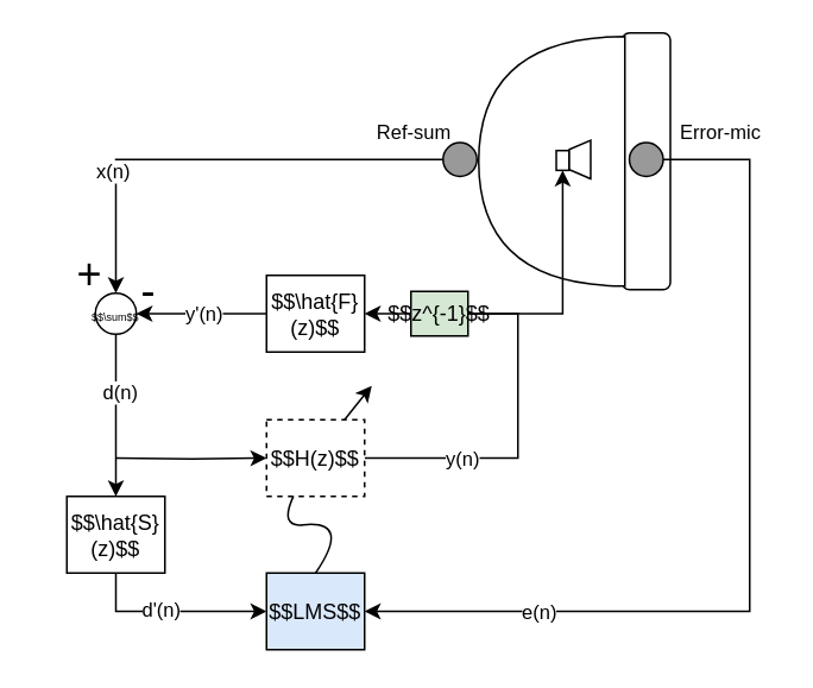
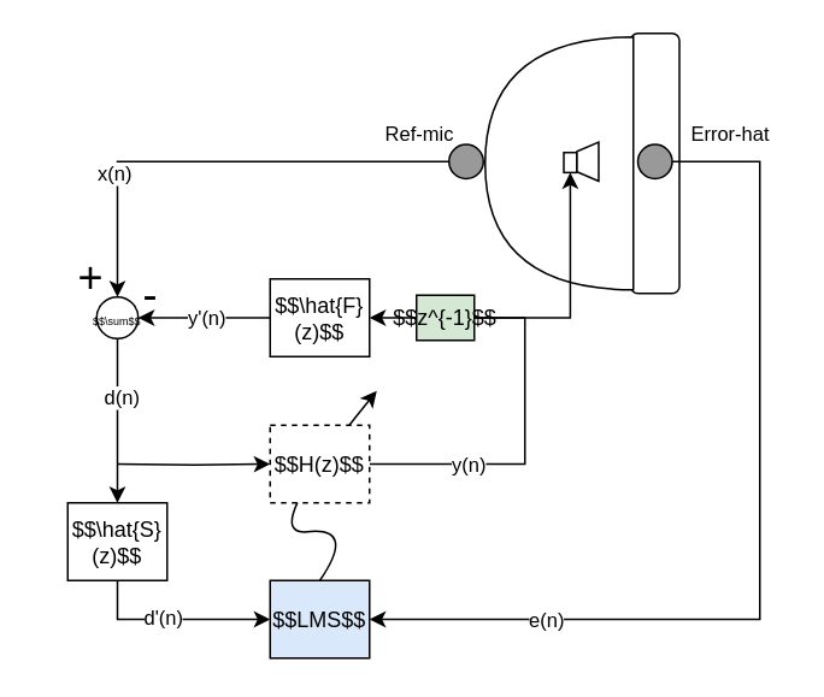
  <mxCell id="0" />
  <mxCell id="1" parent="0" />
  <mxCell id="2" value="" style="rounded=1;whiteSpace=wrap;html=1;rotation=90;" parent="1" vertex="1"><mxGeometry x="290" y="76.5" width="144" height="27" as="geometry" /></mxCell>
  <mxCell id="3" value="" style="shape=or;whiteSpace=wrap;html=1;rotation=-180;" parent="1" vertex="1"><mxGeometry x="268" y="20" width="82" height="140" as="geometry" /></mxCell>
  <mxCell id="4" style="edgeStyle=orthogonalEdgeStyle;rounded=0;orthogonalLoop=1;jettySize=auto;html=1;entryX=0.5;entryY=0;entryDx=0;entryDy=0;fontSize=6;" parent="1" source="6" target="27" edge="1"><mxGeometry relative="1" as="geometry" /></mxCell>
  <mxCell id="5" value="x(n)" style="edgeLabel;html=1;align=center;verticalAlign=middle;resizable=0;points=[];" vertex="1" connectable="0" parent="4"><mxGeometry x="0.467" y="-2" relative="1" as="geometry"><mxPoint as="offset" /></mxGeometry></mxCell>
  <mxCell id="6" value="" style="ellipse;whiteSpace=wrap;html=1;aspect=fixed;fillColor=#999999;" parent="1" vertex="1"><mxGeometry x="248" y="79.5" width="19" height="19" as="geometry" /></mxCell>
  <mxCell id="7" style="edgeStyle=orthogonalEdgeStyle;rounded=0;orthogonalLoop=1;jettySize=auto;html=1;entryX=1;entryY=0.5;entryDx=0;entryDy=0;fontSize=6;" parent="1" source="9" target="13" edge="1"><mxGeometry relative="1" as="geometry"><Array as="points"><mxPoint x="420" y="89" /><mxPoint x="420" y="343" /></Array></mxGeometry></mxCell>
  <mxCell id="8" value="e(n)" style="edgeLabel;html=1;align=center;verticalAlign=middle;resizable=0;points=[];" vertex="1" connectable="0" parent="7"><mxGeometry x="0.625" relative="1" as="geometry"><mxPoint as="offset" /></mxGeometry></mxCell>
  <mxCell id="9" value="" style="ellipse;whiteSpace=wrap;html=1;aspect=fixed;fillColor=#999999;" parent="1" vertex="1"><mxGeometry x="352.5" y="79.5" width="19" height="19" as="geometry" /></mxCell>
  <mxCell id="10" style="edgeStyle=orthogonalEdgeStyle;rounded=0;orthogonalLoop=1;jettySize=auto;html=1;entryX=0;entryY=0.5;entryDx=0;entryDy=0;exitX=0.5;exitY=1;exitDx=0;exitDy=0;" parent="1" source="12" target="13" edge="1"><mxGeometry relative="1" as="geometry" /></mxCell>
  <mxCell id="11" value="d'(n)" style="edgeLabel;html=1;align=center;verticalAlign=middle;resizable=0;points=[];" vertex="1" connectable="0" parent="10"><mxGeometry x="-0.125" y="1" relative="1" as="geometry"><mxPoint as="offset" /></mxGeometry></mxCell>
  <mxCell id="12" value="$$\hat{S}(z)$$" style="rounded=0;whiteSpace=wrap;html=1;fillColor=#FFFFFF;" parent="1" vertex="1"><mxGeometry x="37" y="278" width="55" height="43" as="geometry" /></mxCell>
  <mxCell id="13" value="$$LMS$$" style="rounded=0;whiteSpace=wrap;html=1;fillColor=#dae8fc;" parent="1" vertex="1"><mxGeometry x="149" y="321" width="55" height="43" as="geometry" /></mxCell>
  <mxCell id="14" value="" style="curved=1;endArrow=classic;html=1;rounded=0;exitX=0.5;exitY=0;exitDx=0;exitDy=0;" parent="1" source="13" edge="1"><mxGeometry width="50" height="50" relative="1" as="geometry"><mxPoint x="174" y="320" as="sourcePoint" /><mxPoint x="208" y="216" as="targetPoint" /><Array as="points"><mxPoint x="197" y="291" /><mxPoint x="142" y="297" /></Array></mxGeometry></mxCell>
  <mxCell id="15" style="edgeStyle=orthogonalEdgeStyle;rounded=0;orthogonalLoop=1;jettySize=auto;html=1;fontSize=11;" parent="1" target="18" edge="1"><mxGeometry relative="1" as="geometry"><mxPoint x="64.4" y="256.5" as="sourcePoint" /></mxGeometry></mxCell>
  <mxCell id="16" style="edgeStyle=orthogonalEdgeStyle;rounded=0;orthogonalLoop=1;jettySize=auto;html=1;entryX=1;entryY=0.5;entryDx=0;entryDy=0;endArrow=none;" parent="1" source="18" target="24" edge="1"><mxGeometry relative="1" as="geometry"><Array as="points"><mxPoint x="290" y="257" /><mxPoint x="290" y="176" /></Array></mxGeometry></mxCell>
  <mxCell id="17" value="y(n)" style="edgeLabel;html=1;align=center;verticalAlign=middle;resizable=0;points=[];" vertex="1" connectable="0" parent="16"><mxGeometry x="-0.471" y="-2" relative="1" as="geometry"><mxPoint x="2" y="-2" as="offset" /></mxGeometry></mxCell>
  <mxCell id="18" value="$$H(z)$$" style="rounded=0;whiteSpace=wrap;html=1;fillColor=#FFFFFF;dashed=1;" parent="1" vertex="1"><mxGeometry x="149" y="235" width="55" height="43" as="geometry" /></mxCell>
  <mxCell id="19" style="edgeStyle=orthogonalEdgeStyle;rounded=0;orthogonalLoop=1;jettySize=auto;html=1;entryX=1;entryY=0.5;entryDx=0;entryDy=0;fontSize=6;" parent="1" source="21" target="27" edge="1"><mxGeometry relative="1" as="geometry" /></mxCell>
  <mxCell id="20" value="y'(n)" style="edgeLabel;html=1;align=center;verticalAlign=middle;resizable=0;points=[];" vertex="1" connectable="0" parent="19"><mxGeometry x="-0.18" y="3" relative="1" as="geometry"><mxPoint x="-6" y="-3" as="offset" /></mxGeometry></mxCell>
  <mxCell id="21" value="$$\hat{F}(z)$$" style="rounded=0;whiteSpace=wrap;html=1;fillColor=#FFFFFF;" parent="1" vertex="1"><mxGeometry x="149" y="154" width="55" height="43" as="geometry" /></mxCell>
  <mxCell id="22" style="edgeStyle=orthogonalEdgeStyle;rounded=0;orthogonalLoop=1;jettySize=auto;html=1;" parent="1" source="24" target="21" edge="1"><mxGeometry relative="1" as="geometry" /></mxCell>
  <mxCell id="23" value="" style="edgeStyle=orthogonalEdgeStyle;rounded=0;orthogonalLoop=1;jettySize=auto;html=1;fontSize=6;entryX=0;entryY=0.5;entryDx=0;entryDy=0;" parent="1" source="24" target="28" edge="1"><mxGeometry relative="1" as="geometry" /></mxCell>
  <mxCell id="24" value="$$z^{-1}$$" style="rounded=0;whiteSpace=wrap;html=1;fillColor=#d5e8d4;" parent="1" vertex="1"><mxGeometry x="230" y="163" width="32" height="25" as="geometry" /></mxCell>
  <mxCell id="25" style="edgeStyle=orthogonalEdgeStyle;rounded=0;orthogonalLoop=1;jettySize=auto;html=1;entryX=0.5;entryY=0;entryDx=0;entryDy=0;fontSize=6;" parent="1" source="27" target="12" edge="1"><mxGeometry relative="1" as="geometry" /></mxCell>
  <mxCell id="26" value="d(n)" style="edgeLabel;html=1;align=center;verticalAlign=middle;resizable=0;points=[];" vertex="1" connectable="0" parent="25"><mxGeometry x="-0.291" y="2" relative="1" as="geometry"><mxPoint as="offset" /></mxGeometry></mxCell>
  <mxCell id="27" value="&lt;font style=&quot;font-size: 6px&quot;&gt;$$\sum$$&lt;/font&gt;" style="ellipse;whiteSpace=wrap;html=1;aspect=fixed;fillColor=#FFFFFF;" parent="1" vertex="1"><mxGeometry x="53" y="164" width="23" height="23" as="geometry" /></mxCell>
  <mxCell id="28" value="" style="rounded=0;whiteSpace=wrap;html=1;fontSize=6;fillColor=#FFFFFF;rotation=-90;" parent="1" vertex="1"><mxGeometry x="309.57" y="85.92" width="11.09" height="7.22" as="geometry" /></mxCell>
  <mxCell id="29" value="" style="shape=trapezoid;perimeter=trapezoidPerimeter;whiteSpace=wrap;html=1;fixedSize=1;fontSize=6;fillColor=#FFFFFF;direction=west;rotation=90;size=5.12;" parent="1" vertex="1"><mxGeometry x="314" y="83" width="21.62" height="12" as="geometry" /></mxCell>
- <mxCell id="30" value="&lt;span style=&quot;font-size: 11px&quot;&gt;Ref-sum&lt;/span&gt;" style="text;html=1;strokeColor=none;fillColor=none;align=center;verticalAlign=middle;whiteSpace=wrap;rounded=0;fontSize=6;" parent="1" vertex="1"><mxGeometry x="202" y="59" width="60" height="30" as="geometry" /></mxCell>
- <mxCell id="31" value="&lt;span style=&quot;font-size: 11px&quot;&gt;Error-mic&lt;/span&gt;" style="text;html=1;strokeColor=none;fillColor=none;align=center;verticalAlign=middle;whiteSpace=wrap;rounded=0;fontSize=6;" parent="1" vertex="1"><mxGeometry x="374" y="59" width="60" height="30" as="geometry" /></mxCell>
+ <mxCell id="30" value="&lt;span style=&quot;font-size: 11px&quot;&gt;Ref-mic&lt;/span&gt;" style="text;html=1;strokeColor=none;fillColor=none;align=center;verticalAlign=middle;whiteSpace=wrap;rounded=0;fontSize=6;" parent="1" vertex="1"><mxGeometry x="202" y="59" width="60" height="30" as="geometry" /></mxCell>
+ <mxCell id="31" value="&lt;span style=&quot;font-size: 11px&quot;&gt;Error-hat&lt;/span&gt;" style="text;html=1;strokeColor=none;fillColor=none;align=center;verticalAlign=middle;whiteSpace=wrap;rounded=0;fontSize=6;" parent="1" vertex="1"><mxGeometry x="374" y="59" width="60" height="30" as="geometry" /></mxCell>
  <mxCell id="32" value="&lt;font style=&quot;font-size: 24px&quot;&gt;-&lt;/font&gt;" style="text;html=1;strokeColor=none;fillColor=none;align=center;verticalAlign=middle;whiteSpace=wrap;rounded=0;fontSize=6;" parent="1" vertex="1"><mxGeometry x="53" y="148" width="60" height="30" as="geometry" /></mxCell>
  <mxCell id="33" value="&lt;font style=&quot;font-size: 24px&quot;&gt;+&lt;/font&gt;" style="text;html=1;strokeColor=none;fillColor=none;align=center;verticalAlign=middle;whiteSpace=wrap;rounded=0;fontSize=6;" parent="1" vertex="1"><mxGeometry x="20" y="139" width="60" height="30" as="geometry" /></mxCell>
